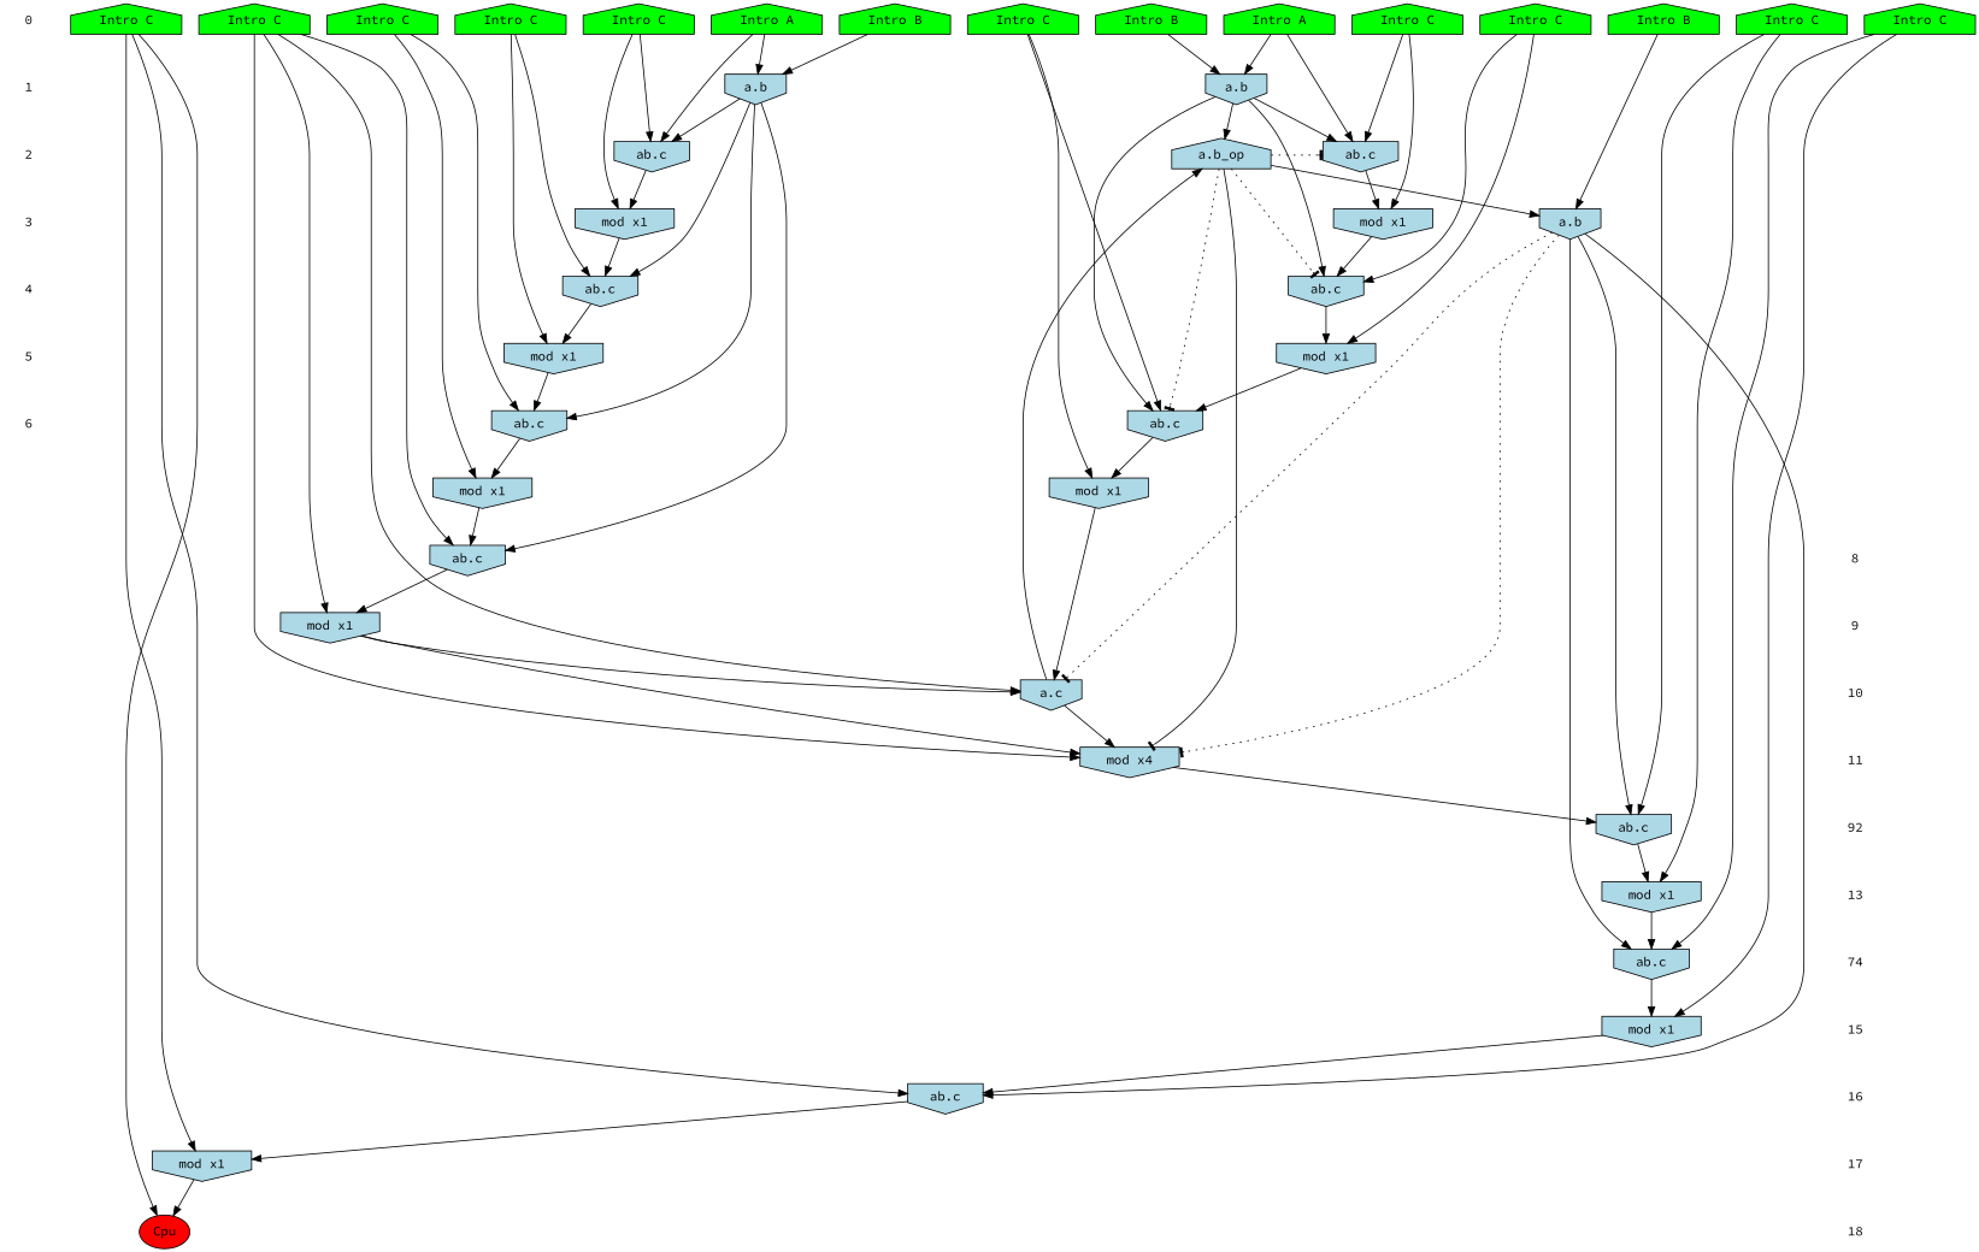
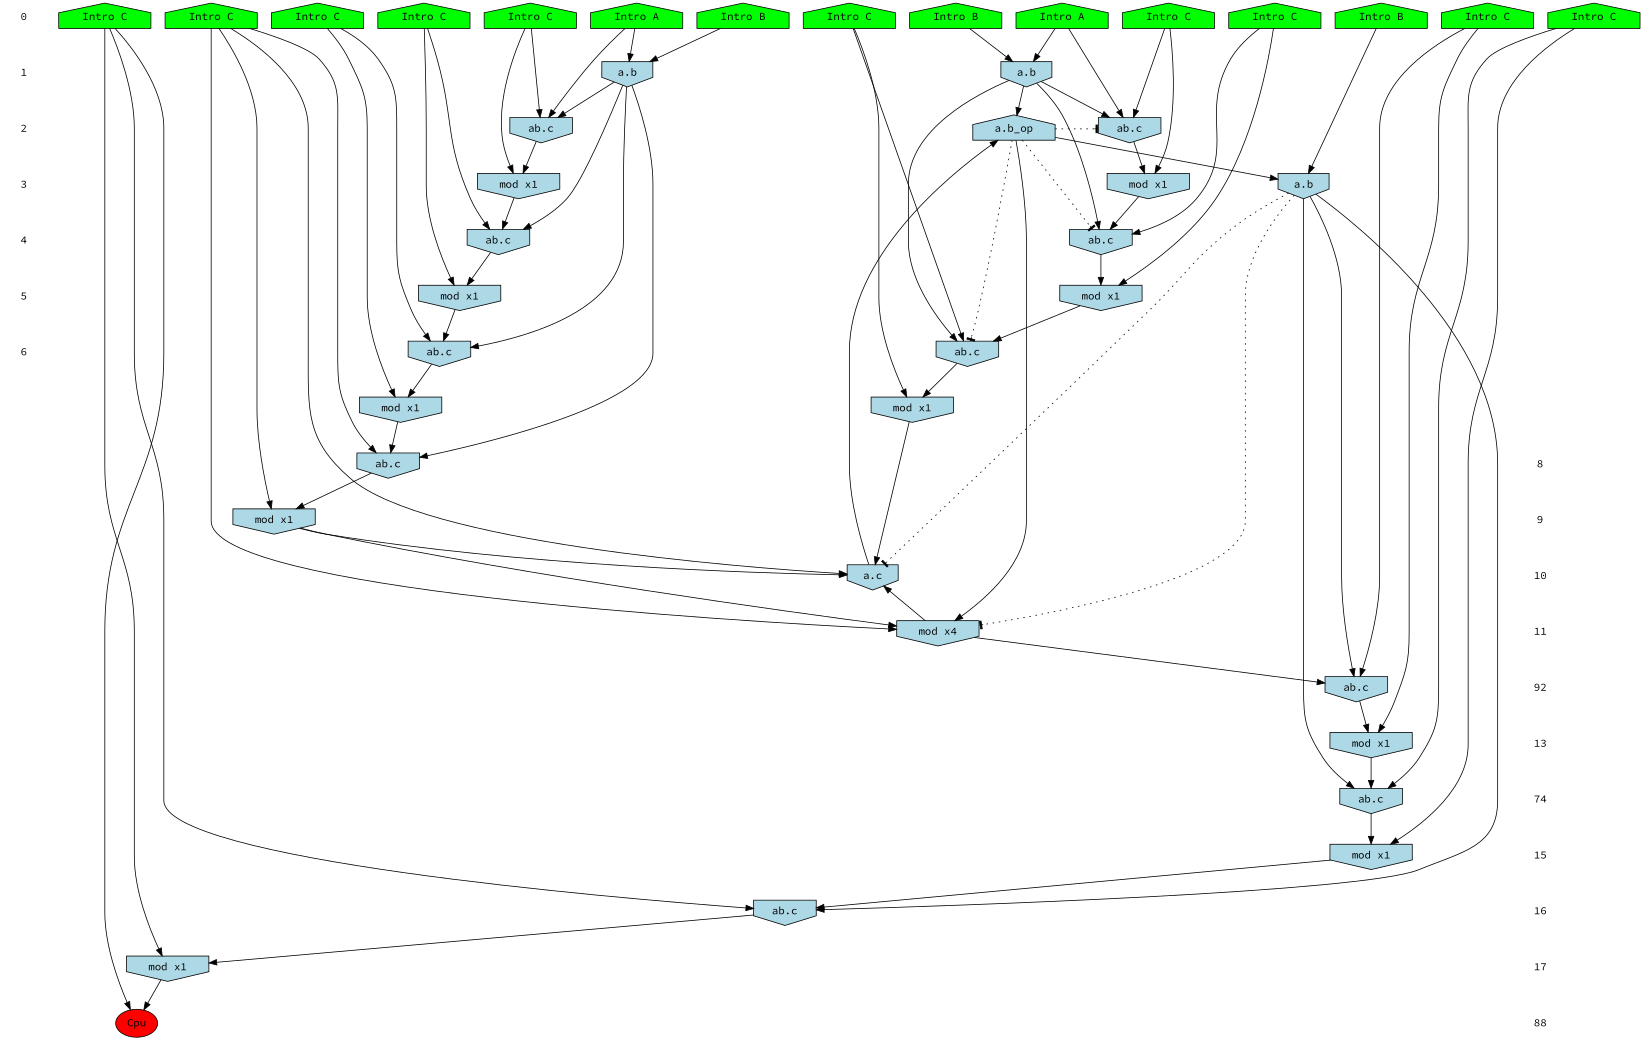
  digraph {
    fontname="Source Code Pro"
    ranksep=.5
    node [fontname="Source Code Pro" shape=invhouse fillcolor=lightblue style=filled]
    edge [fontname="Source Code Pro"]
    0 [shape=plaintext fillcolor="" style=""]
    n2 [fillcolor=green label="Intro A" shape=house]
    n3 [fillcolor=green label="Intro B" shape=house]
    n4 [fillcolor=green label="Intro B" shape=house]
    n5 [fillcolor=green label="Intro B" shape=house]
    n6 [fillcolor=green label="Intro A" shape=house]
    n7 [fillcolor=green label="Intro C" shape=house]
    n8 [fillcolor=green label="Intro C" shape=house]
    n9 [fillcolor=green label="Intro C" shape=house]
    n10 [fillcolor=green label="Intro C" shape=house]
    n11 [fillcolor=green label="Intro C" shape=house]
    n12 [fillcolor=green label="Intro C" shape=house]
    n13 [fillcolor=green label="Intro C" shape=house]
    n14 [fillcolor=green label="Intro C" shape=house]
    n15 [fillcolor=green label="Intro C" shape=house]
    n16 [fillcolor=green label="Intro C" shape=house]
    1 [shape=plaintext fillcolor="" style=""]
    n18 [label="a.b"]
    n19 [label="a.b"]
    2 [shape=plaintext fillcolor="" style=""]
    n21 [label="ab.c"]
    n22 [label="ab.c"]
    n23 [label="a.b_op" shape=house]
    3 [shape=plaintext fillcolor="" style=""]
    n25 [label="mod x1"]
    n26 [label="mod x1"]
    n27 [label="a.b"]
    4 [shape=plaintext fillcolor="" style=""]
    n29 [label="ab.c"]
    n30 [label="ab.c"]
    5 [shape=plaintext fillcolor="" style=""]
    n32 [label="mod x1"]
    n33 [label="mod x1"]
    6 [shape=plaintext fillcolor="" style=""]
    n35 [label="ab.c"]
    n36 [label="ab.c"]
    n37 [label="mod x1"]
    n38 [label="mod x1"]
    8 [shape=plaintext fillcolor="" style=""]
    n40 [label="ab.c"]
    9 [shape=plaintext fillcolor="" style=""]
    n42 [label="mod x1"]
    10 [shape=plaintext fillcolor="" style=""]
    n44 [label="a.c"]
    11 [shape=plaintext fillcolor="" style=""]
    n46 [label="mod x4"]
    n47 [label=74 shape=plaintext fillcolor="" style=""]
    n48 [label="ab.c"]
    n49 [label=92 shape=plaintext fillcolor="" style=""]
    n50 [label="ab.c"]
    13 [shape=plaintext fillcolor="" style=""]
    n52 [label="mod x1"]
    15 [shape=plaintext fillcolor="" style=""]
    n54 [label="mod x1"]
    16 [shape=plaintext fillcolor="" style=""]
    n56 [label="ab.c"]
    17 [shape=plaintext fillcolor="" style=""]
    n58 [label="mod x1"]
-   18 [shape=plaintext fillcolor="" style=""]
+   18 [shape=plaintext label=88 fillcolor="" style=""]
    n60 [fillcolor=red label=Cpu shape=""]
    subgraph sub_1 {
      rank=same
      0
      n2
      n3
      n4
      n5
      n6
      n7
      n8
      n9
      n10
      n11
      n12
      n13
      n14
      n15
      n16
    }
    subgraph sub_2 {
      rank=same
      1
      n18
      n19
    }
    subgraph sub_3 {
      rank=same
      2
      n21
      n22
      n23
    }
    subgraph sub_4 {
      rank=same
      3
      n25
      n26
      n27
    }
    subgraph sub_5 {
      rank=same
      4
      n29
      n30
    }
    subgraph sub_6 {
      rank=same
      5
      n32
      n33
    }
    subgraph sub_7 {
      rank=same
      6
      n35
      n36
    }
    subgraph sub_8 {
      rank=same
      n37
      n38
    }
    subgraph sub_9 {
      rank=same
      8
      n40
    }
    subgraph sub_10 {
      rank=same
      9
      n42
    }
    subgraph sub_11 {
      rank=same
      10
      n44
    }
    subgraph sub_12 {
      rank=same
      11
      n46
    }
    subgraph sub_13 {
      rank=same
      n47
      n48
    }
    subgraph sub_14 {
      rank=same
      n49
      n50
    }
    subgraph sub_15 {
      rank=same
      13
      n52
    }
    subgraph sub_16 {
      rank=same
      15
      n54
    }
    subgraph sub_17 {
      rank=same
      16
      n56
    }
    subgraph sub_18 {
      rank=same
      17
      n58
    }
    subgraph sub_19 {
      rank=same
      18
      n60
    }
    0 -> 1 [style=invis]
    n2 -> n19
    n2 -> n22
    n3 -> n19
    n4 -> n27
    n5 -> n18
    n6 -> n18
    n6 -> n21
    n7 -> n36
    n7 -> n38
    n8 -> n30
    n8 -> n33
    n9 -> n29
    n9 -> n32
    n10 -> n50
    n10 -> n52
    n11 -> n56
    n11 -> n58
    n11 -> n60
    n12 -> n35
    n12 -> n37
    n13 -> n22
    n13 -> n25
    n14 -> n48
    n14 -> n54
    n15 -> n21
    n15 -> n26
    n16 -> n40
    n16 -> n42
    n16 -> n44
    n16 -> n46
    1 -> 2 [style=invis]
    n18 -> n21
    n18 -> n30
    n18 -> n36
    n18 -> n40
    n19 -> n22
    n19 -> n23
    n19 -> n29
    n19 -> n35
    2 -> 3 [style=invis]
    n21 -> n26
    n22 -> n25
    n23 -> n22 [arrowhead=tee style=dotted]
    n23 -> n27
    n23 -> n29 [arrowhead=tee style=dotted]
    n23 -> n35 [arrowhead=tee style=dotted]
-   n23 -> n46 [arrowhead=tee]
+   n23 -> n46
    3 -> 4 [style=invis]
    n25 -> n29
    n26 -> n30
    n27 -> n44 [arrowhead=tee style=dotted]
    n27 -> n46 [arrowhead=tee style=dotted]
    n27 -> n48
    n27 -> n50
    n27 -> n56
    4 -> 5 [style=invis]
    n29 -> n32
    n30 -> n33
    5 -> 6 [style=invis]
    n32 -> n35
    n33 -> n36
    n35 -> n37
    n36 -> n38
    n37 -> n44
    n38 -> n40
    8 -> 9 [style=invis]
    n40 -> n42
    9 -> 10 [style=invis]
    n42 -> n44
    n42 -> n46
    10 -> 11 [style=invis]
    n44 -> n23
-   n44 -> n46
+   n46 -> n44
    11 -> n49 [style=invis]
    n46 -> n50
    n47 -> 15 [style=invis]
    n48 -> n54
    n49 -> 13 [style=invis]
    n50 -> n52
    13 -> n47 [style=invis]
    n52 -> n48
    15 -> 16 [style=invis]
    n54 -> n56
    16 -> 17 [style=invis]
    n56 -> n58
    17 -> 18 [style=invis]
    n58 -> n60
  }
